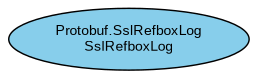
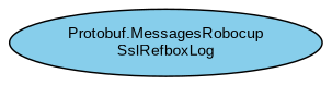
  digraph {
    rankdir=TB
    fontname="Liberation Sans"
-   n1 [color=black fillcolor=skyblue fontname="Liberation Sans" fontsize=10 height=0.2 label="Protobuf.SslRefboxLog\lSslRefboxLog" shape=ellipse style=filled width=0.4]
+   n1 [color=black fillcolor=skyblue fontname="Liberation Sans" fontsize=10 height=0.2 label="Protobuf.MessagesRobocup\lSslRefboxLog" shape=ellipse style=filled width=0.4]
  }
